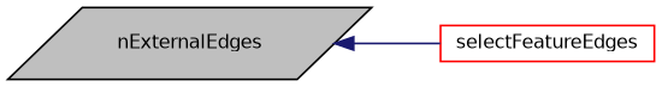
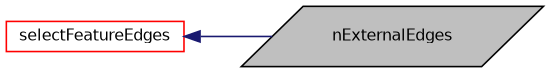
  digraph {
    rankdir=LR
    node [fontname=Helvetica fontsize=10]
    n1 [color=black fillcolor=grey75 fontcolor=black height=0.2 label=nExternalEdges shape=parallelogram style=filled width=0.4]
    n2 [color=red height=0.2 label=selectFeatureEdges shape=box width=0.4]
-   n1 -> n2 [color=midnightblue dir=back fontname=Helvetica fontsize=10 labelfontname=Helvetica labelfontsize=10 style=solid]
+   n2 -> n1 [color=midnightblue dir=back fontname=Helvetica fontsize=10 labelfontname=Helvetica labelfontsize=10 style=solid]
  }
